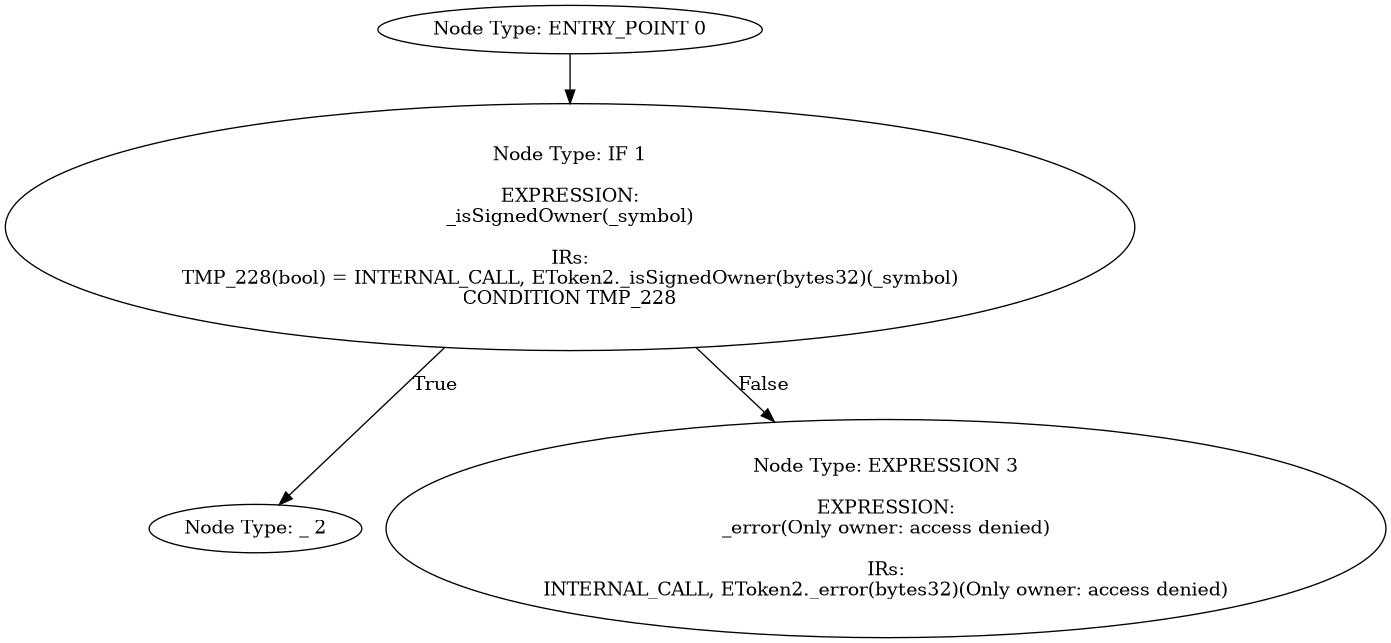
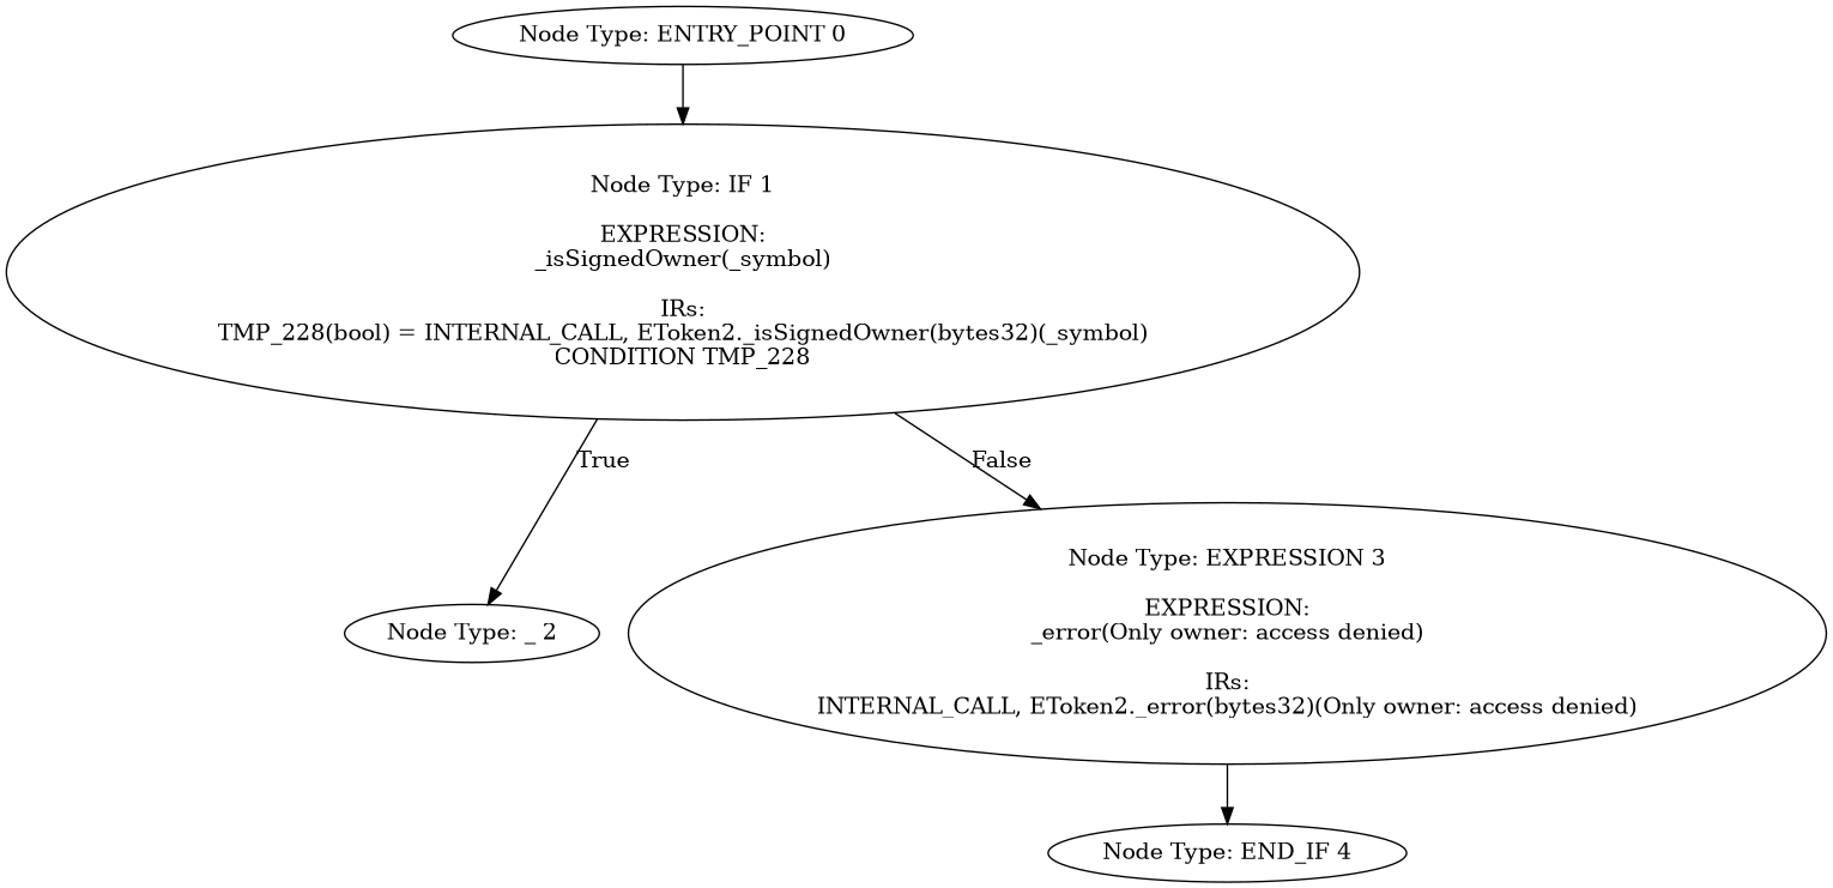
  digraph {
    n1 [label="Node Type: ENTRY_POINT 0\n"]
    n2 [label="Node Type: IF 1\n\nEXPRESSION:\n_isSignedOwner(_symbol)\n\nIRs:\nTMP_228(bool) = INTERNAL_CALL, EToken2._isSignedOwner(bytes32)(_symbol)\nCONDITION TMP_228"]
    n3 [label="Node Type: _ 2\n"]
    n4 [label="Node Type: EXPRESSION 3\n\nEXPRESSION:\n_error(Only owner: access denied)\n\nIRs:\nINTERNAL_CALL, EToken2._error(bytes32)(Only owner: access denied)"]
+   n5 [label="Node Type: END_IF 4\n"]
    n1 -> n2
    n2 -> n3 [label=True]
    n2 -> n4 [label=False]
+   n4 -> n5
  }
